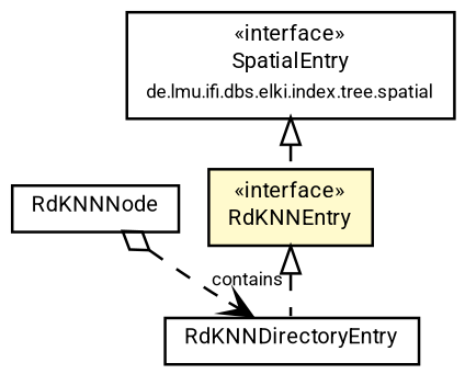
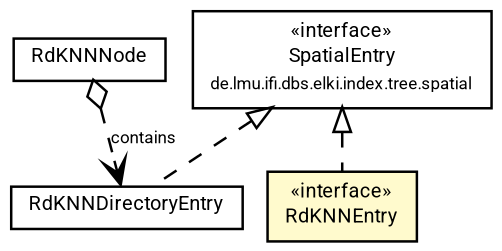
  digraph {
    nodesep=0.15
    rankdir=TB
    ranksep=0.25
    node [fontcolor=black fontname=Roboto fontsize=8 margin=0 shape=plaintext]
    edge [arrowtail=empty color=black dir=back fontname=Roboto fontsize=7 labelfontname=Roboto labelfontsize=7 style=dashed weight=9]
    n1 [height=0 label=<<table title="de.lmu.ifi.dbs.elki.index.tree.spatial.rstarvariants.rdknn.RdKNNNode" border="0" cellborder="1" cellspacing="0" cellpadding="2" href="RdKNNNode.html" target="_parent"> 		<tr><td><table border="0" cellspacing="0" cellpadding="1"> 		<tr><td align="center" balign="center"> <font face="Roboto">RdKNNNode</font> </td></tr> 		</table></td></tr> 		</table>> width=0]
    n2 [height=0 label=<<table title="de.lmu.ifi.dbs.elki.index.tree.spatial.rstarvariants.rdknn.RdKNNDirectoryEntry" border="0" cellborder="1" cellspacing="0" cellpadding="2" href="RdKNNDirectoryEntry.html" target="_parent"> 		<tr><td><table border="0" cellspacing="0" cellpadding="1"> 		<tr><td align="center" balign="center"> <font face="Roboto">RdKNNDirectoryEntry</font> </td></tr> 		</table></td></tr> 		</table>> width=0]
    n3 [height=0 label=<<table title="de.lmu.ifi.dbs.elki.index.tree.spatial.rstarvariants.rdknn.RdKNNEntry" border="0" cellborder="1" cellspacing="0" cellpadding="2" bgcolor="lemonChiffon" href="RdKNNEntry.html" target="_parent"> 		<tr><td><table border="0" cellspacing="0" cellpadding="1"> 		<tr><td align="center" balign="center"> &#171;interface&#187; </td></tr> 		<tr><td align="center" balign="center"> <font face="Roboto">RdKNNEntry</font> </td></tr> 		</table></td></tr> 		</table>> width=0]
    n4 [height=0 label=<<table title="de.lmu.ifi.dbs.elki.index.tree.spatial.SpatialEntry" border="0" cellborder="1" cellspacing="0" cellpadding="2" href="../../SpatialEntry.html" target="_parent"> 		<tr><td><table border="0" cellspacing="0" cellpadding="1"> 		<tr><td align="center" balign="center"> &#171;interface&#187; </td></tr> 		<tr><td align="center" balign="center"> <font face="Roboto">SpatialEntry</font> </td></tr> 		<tr><td align="center" balign="center"> <font face="Roboto" point-size="7.0">de.lmu.ifi.dbs.elki.index.tree.spatial</font> </td></tr> 		</table></td></tr> 		</table>> width=0]
    n1 -> n2 [arrowhead=open arrowtail=ediamond dir=both label=contains weight=3]
-   n3 -> n2
+   n4 -> n2
    n4 -> n3
  }
